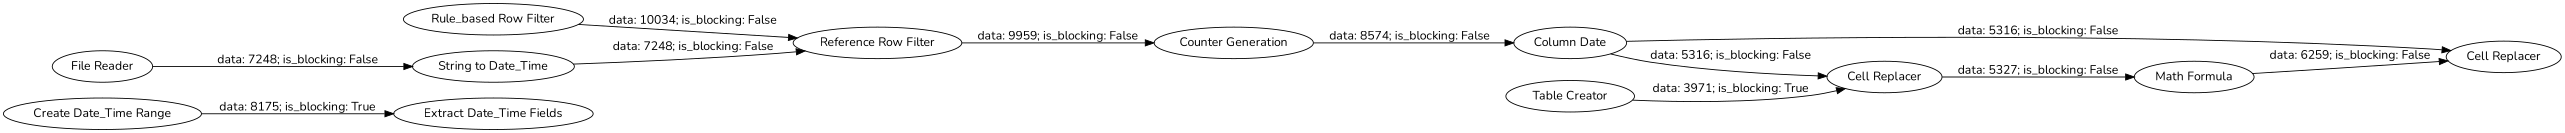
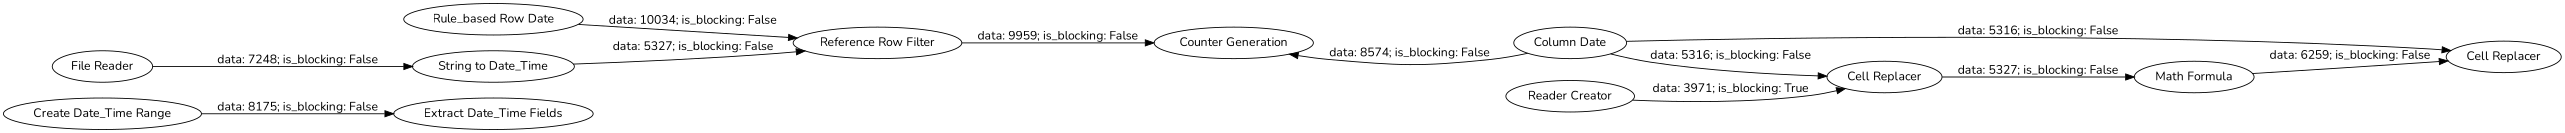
  digraph {
    fontname=Nunito
    rankdir=LR
    node [fontname=Nunito]
    edge [fontname=Nunito]
    n1 [label="Create Date_Time Range"]
    n2 [label="Extract Date_Time Fields"]
-   n3 [label="Rule_based Row Filter"]
+   n3 [label="Rule_based Row Date"]
    n4 [label="Reference Row Filter"]
    n5 [label="Counter Generation"]
    n6 [label="Column Date"]
    n7 [label="Cell Replacer"]
    n8 [label="Cell Replacer"]
    n9 [label="Math Formula"]
-   n10 [label="Table Creator"]
+   n10 [label="Reader Creator"]
    n11 [label="File Reader"]
    n12 [label="String to Date_Time"]
-   n1 -> n2 [label="data: 8175; is_blocking: True"]
+   n1 -> n2 [label="data: 8175; is_blocking: False"]
    n3 -> n4 [label="data: 10034; is_blocking: False"]
    n4 -> n5 [label="data: 9959; is_blocking: False"]
-   n5 -> n6 [label="data: 8574; is_blocking: False"]
+   n6 -> n5 [label="data: 8574; is_blocking: False"]
    n6 -> n7 [label="data: 5316; is_blocking: False"]
    n6 -> n8 [label="data: 5316; is_blocking: False"]
    n7 -> n9 [label="data: 5327; is_blocking: False"]
    n9 -> n8 [label="data: 6259; is_blocking: False"]
    n10 -> n7 [label="data: 3971; is_blocking: True"]
    n11 -> n12 [label="data: 7248; is_blocking: False"]
-   n12 -> n4 [label="data: 7248; is_blocking: False"]
+   n12 -> n4 [label="data: 5327; is_blocking: False"]
  }
